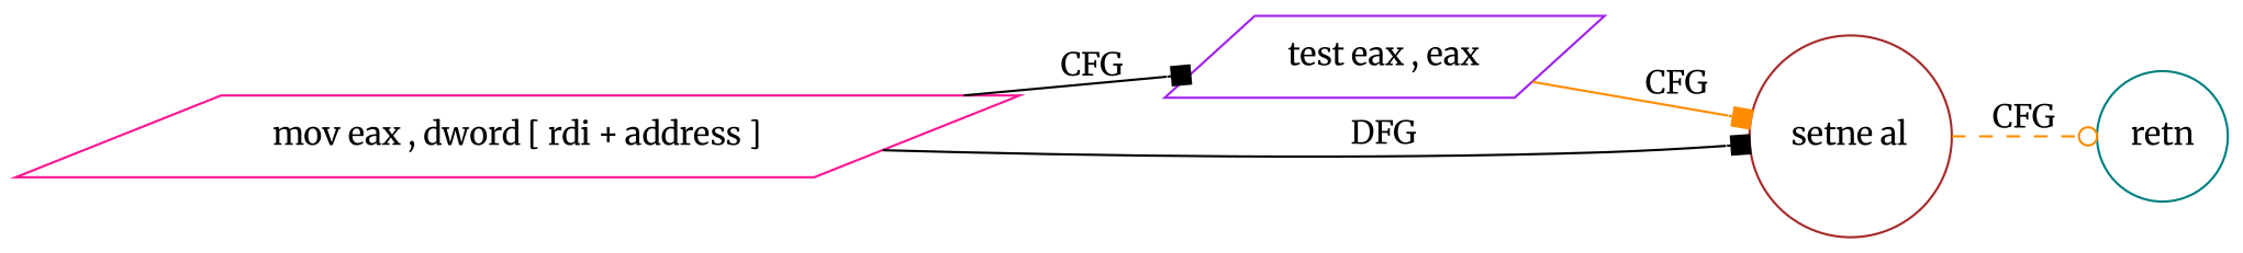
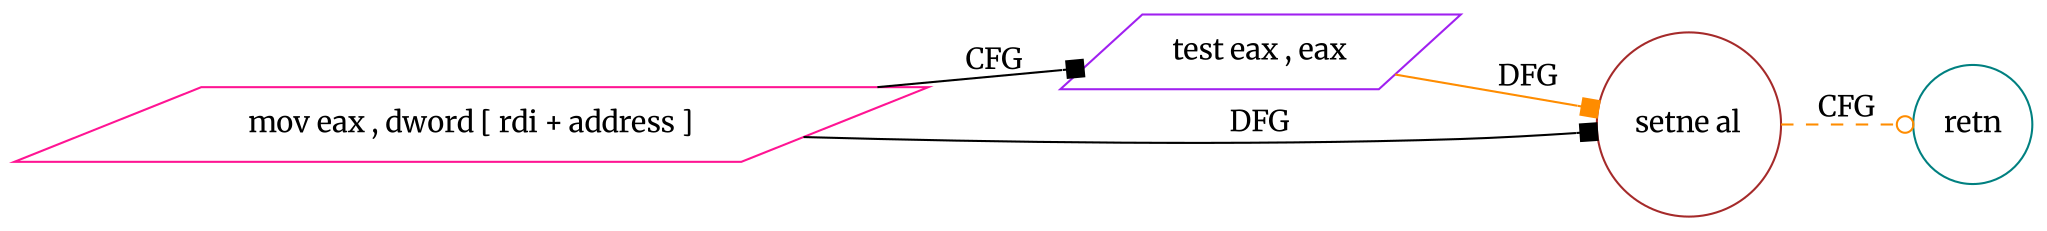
  digraph {
    fontname=Merriweather
    rankdir=LR
    node [fontname=Merriweather shape=parallelogram]
    edge [arrowhead=box color=black fontname=Merriweather style=solid]
    n1 [color=deeppink label="mov eax , dword [ rdi + address ]"]
    n2 [color=purple label="test eax , eax"]
    n3 [color=brown label="setne al" shape=circle]
    n4 [color=teal label=retn shape=circle]
    n1 -> n2 [label=CFG]
    n1 -> n3 [label=DFG]
-   n2 -> n3 [color=darkorange label=CFG]
+   n2 -> n3 [color=darkorange label=DFG]
    n3 -> n4 [arrowhead=odot color=darkorange label=CFG style=dashed]
  }
